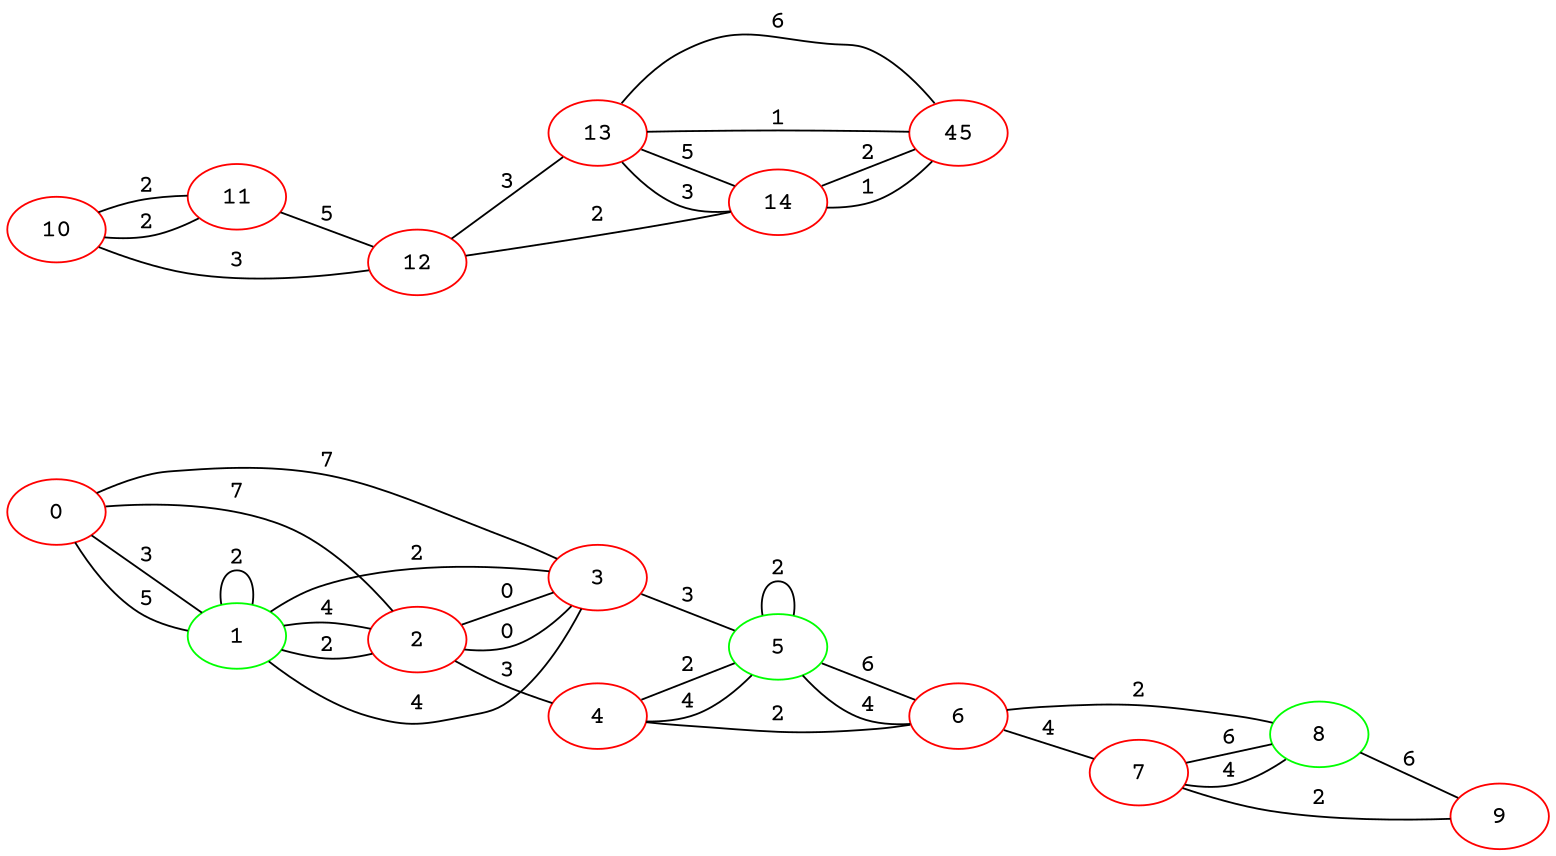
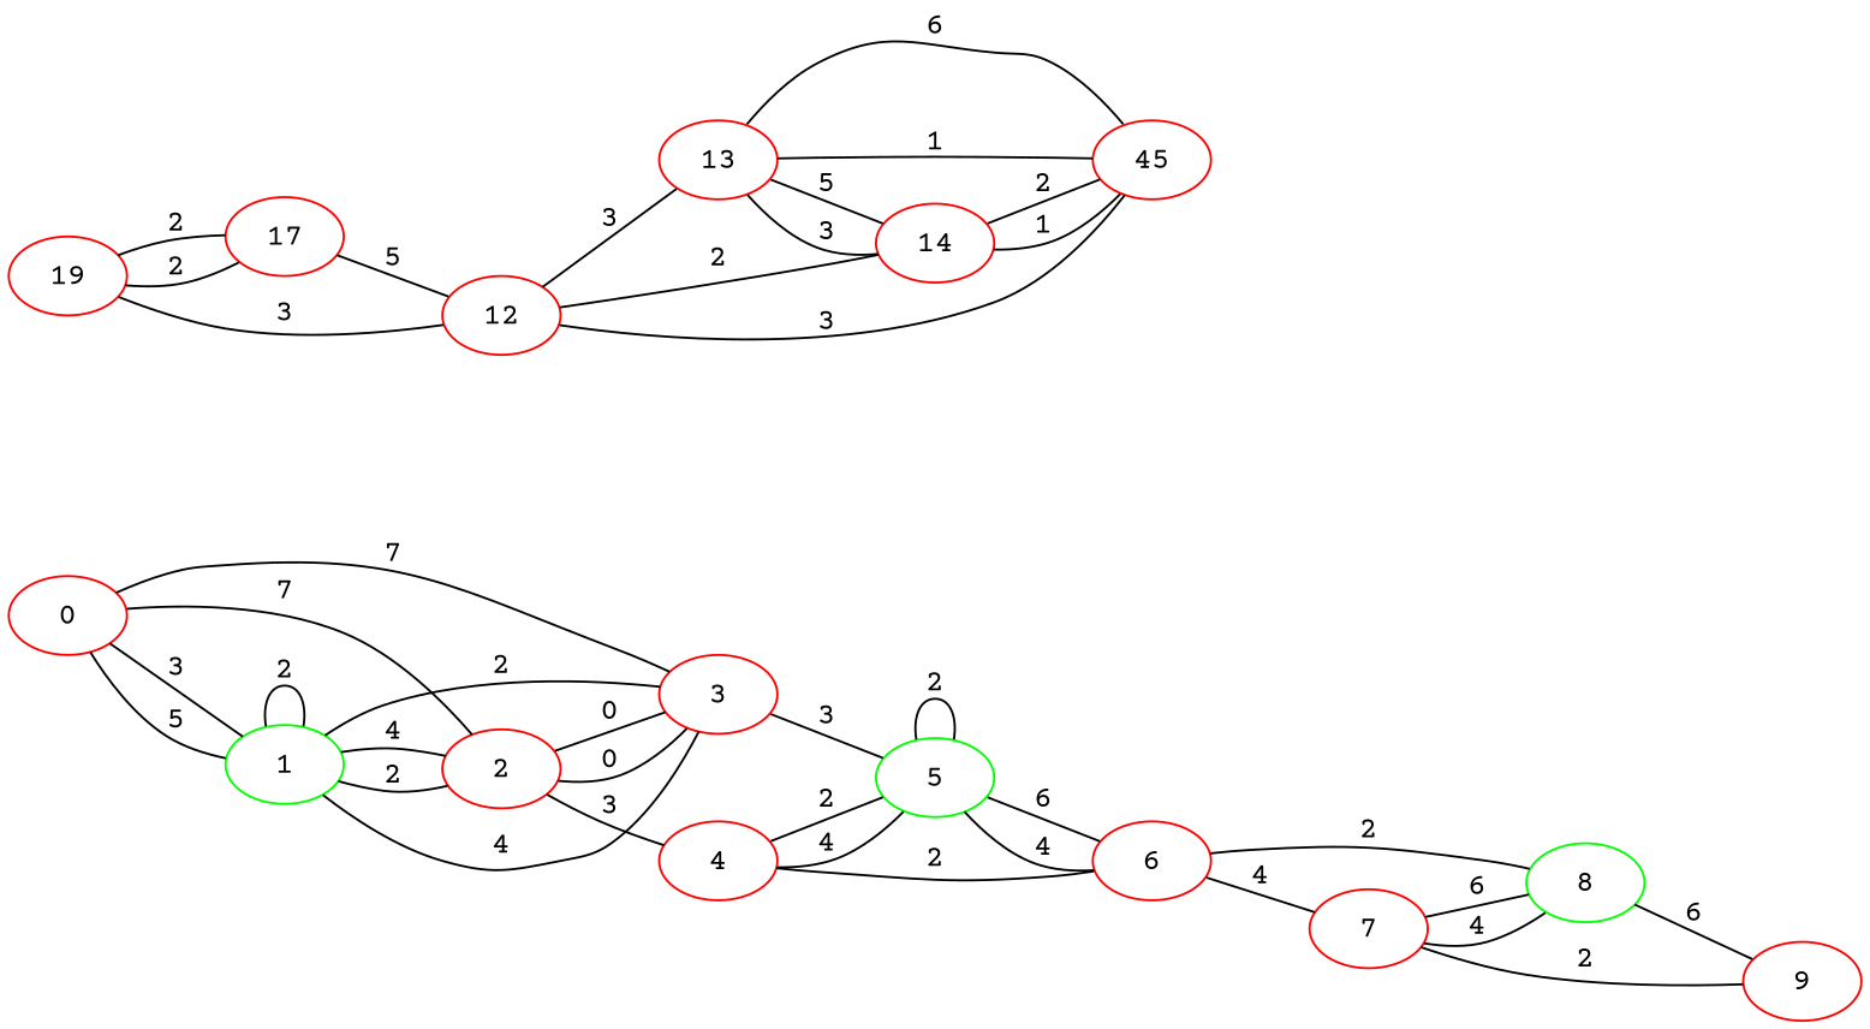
  graph {
    fontname="Courier Prime"
    rankdir=LR
    node [color=red fontname="Courier Prime" weight=1]
    edge [fontname="Courier Prime"]
    1 [color=green weight=2]
    0
    2
    3
    4
    5 [color=green weight=2]
    6
    7
    8 [color=green weight=2]
    9
-   10
-   11
+   10 [label=19]
+   11 [label=17]
    12
    13
    14
    n16 [label=45]
    1 -- 1 [label=2]
    1 -- 2 [label=4]
    1 -- 2 [label=2]
    1 -- 3 [label=4]
    1 -- 3 [label=2]
    0 -- 1 [label=3]
    0 -- 1 [label=5]
    0 -- 2 [label=7]
    0 -- 3 [label=7]
    2 -- 3 [label=0]
    2 -- 3 [label=0]
    2 -- 4 [label=3]
    3 -- 5 [label=3]
    4 -- 5 [label=4]
    4 -- 5 [label=2]
    4 -- 6 [label=2]
    5 -- 5 [label=2]
    5 -- 6 [label=6]
    5 -- 6 [label=4]
    6 -- 7 [label=4]
    6 -- 8 [label=2]
    7 -- 8 [label=4]
    7 -- 8 [label=6]
    7 -- 9 [label=2]
    8 -- 9 [label=6]
    10 -- 11 [label=2]
    10 -- 11 [label=2]
    10 -- 12 [label=3]
    11 -- 12 [label=5]
    12 -- 13 [label=3]
    12 -- 14 [label=2]
+   12 -- n16 [label=3]
    13 -- 14 [label=5]
    13 -- 14 [label=3]
    13 -- n16 [label=6]
    13 -- n16 [label=1]
    14 -- n16 [label=1]
    14 -- n16 [label=2]
  }
